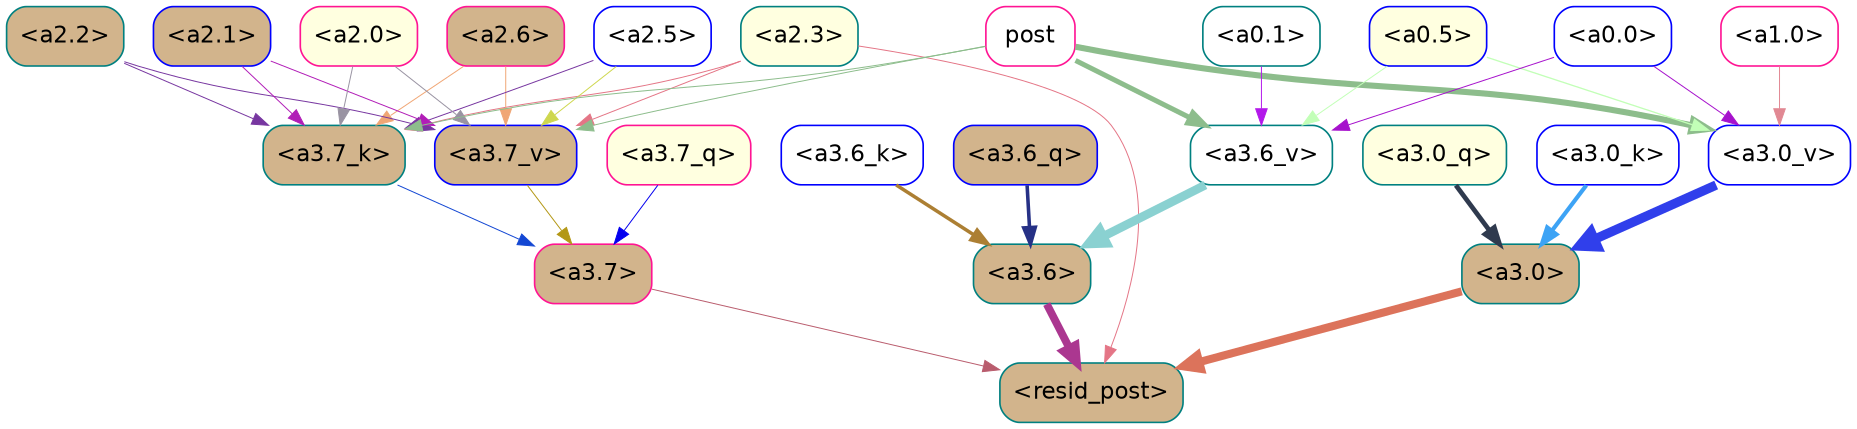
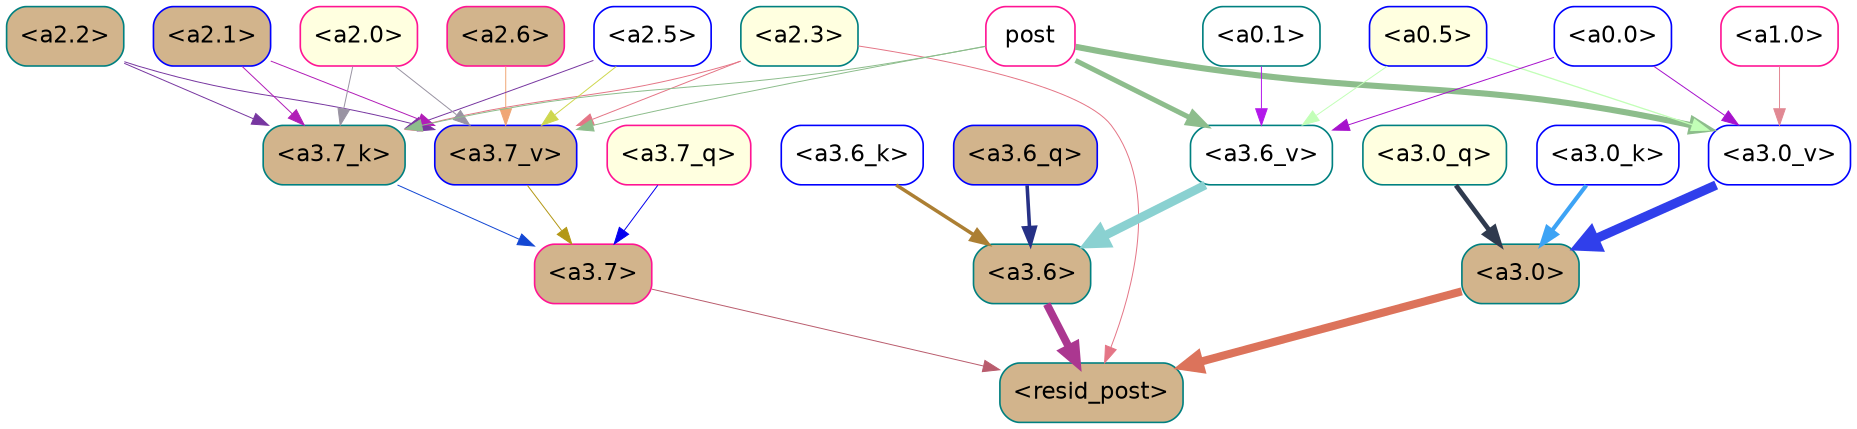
  strict digraph {
    splines=true
    node [color=teal fillcolor=tan fontname=Helvetica shape=box style="filled, rounded"]
    edge [color="#8dbd8c" penwidth=0.6 style=solid]
    "<a3.7>" [color=deeppink]
    "<resid_post>"
    "<a3.6>"
    "<a3.0>"
    "<a2.3>" [fillcolor=lightyellow]
    "<a3.7_k>"
    "<a3.7_v>" [color=blue]
    "<a3.7_q>" [color=deeppink fillcolor=lightyellow]
    "<a3.6_q>" [color=blue]
    "<a3.0_q>" [fillcolor=lightyellow]
    "<a3.6_k>" [color=blue fillcolor=white]
    "<a3.0_k>" [color=blue fillcolor=white]
    "<a3.6_v>" [fillcolor=white]
    "<a3.0_v>" [color=blue fillcolor=white]
    "<a2.6>" [color=deeppink]
    "<a2.5>" [color=blue fillcolor=white]
    "<a2.2>"
    "<a2.1>" [color=blue]
    "<a2.0>" [color=deeppink fillcolor=lightyellow]
    n20 [color=deeppink fillcolor=white label=post]
    "<a0.5>" [color=blue fillcolor=lightyellow]
    "<a0.1>" [fillcolor=white]
    "<a0.0>" [color=blue fillcolor=white]
    "<a1.0>" [color=deeppink fillcolor=white]
    "<a3.7>" -> "<resid_post>" [color="#b95c6d"]
    "<a3.6>" -> "<resid_post>" [color="#ab3790" penwidth=4.7534414529800415 style=bold]
    "<a3.0>" -> "<resid_post>" [color="#dc735b" penwidth=4.898576855659485]
    "<a2.3>" -> "<resid_post>" [color="#e47586" style=bold]
    "<a2.3>" -> "<a3.7_k>" [color="#e47586"]
    "<a2.3>" -> "<a3.7_v>" [color="#e47586" style=bold]
    "<a3.7_k>" -> "<a3.7>" [color="#1347d3" style=bold]
    "<a3.7_v>" -> "<a3.7>" [color="#b39714" style=bold]
    "<a3.7_q>" -> "<a3.7>" [color="#0400ef"]
    "<a3.6_q>" -> "<a3.6>" [color="#263186" penwidth=2.160832464694977]
    "<a3.0_q>" -> "<a3.0>" [color="#2f3a4e" penwidth=2.870753765106201]
    "<a3.6_k>" -> "<a3.6>" [color="#ac7f33" penwidth=2.13908451795578]
    "<a3.0_k>" -> "<a3.0>" [color="#3da3f5" penwidth=2.520303964614868 style=bold]
    "<a3.6_v>" -> "<a3.6>" [color="#8ad1d1" penwidth=5.297133803367615]
    "<a3.0_v>" -> "<a3.0>" [color="#303feb" penwidth=5.680712580680847 style=bold]
-   "<a2.6>" -> "<a3.7_k>" [color="#f0a675" style=bold]
    "<a2.6>" -> "<a3.7_v>" [color="#f0a675"]
    "<a2.5>" -> "<a3.7_k>" [color="#7736a0"]
    "<a2.5>" -> "<a3.7_v>" [color="#ced74e" style=bold]
    "<a2.2>" -> "<a3.7_k>" [color="#7736a0"]
    "<a2.2>" -> "<a3.7_v>" [color="#7736a0" style=bold]
    "<a2.1>" -> "<a3.7_k>" [color="#b11db7"]
    "<a2.1>" -> "<a3.7_v>" [color="#b11db7"]
    "<a2.0>" -> "<a3.7_k>" [color="#9993a2" style=bold]
    "<a2.0>" -> "<a3.7_v>" [color="#9993a2" style=bold]
    n20 -> "<a3.7_k>" [style=bold]
    n20 -> "<a3.7_v>"
    n20 -> "<a3.6_v>" [penwidth=3.067279100418091]
    n20 -> "<a3.0_v>" [penwidth=3.6927278637886047]
    "<a0.5>" -> "<a3.6_v>" [color="#c2ffb7" style=""]
    "<a0.5>" -> "<a3.0_v>" [color="#c2ffb7" penwidth=0.8028683364391327 style=""]
    "<a0.1>" -> "<a3.6_v>" [color="#b318ea"]
    "<a0.0>" -> "<a3.6_v>" [color="#a611cc"]
    "<a0.0>" -> "<a3.0_v>" [color="#a611cc"]
    "<a1.0>" -> "<a3.0_v>" [color="#e18893" style=bold]
  }
